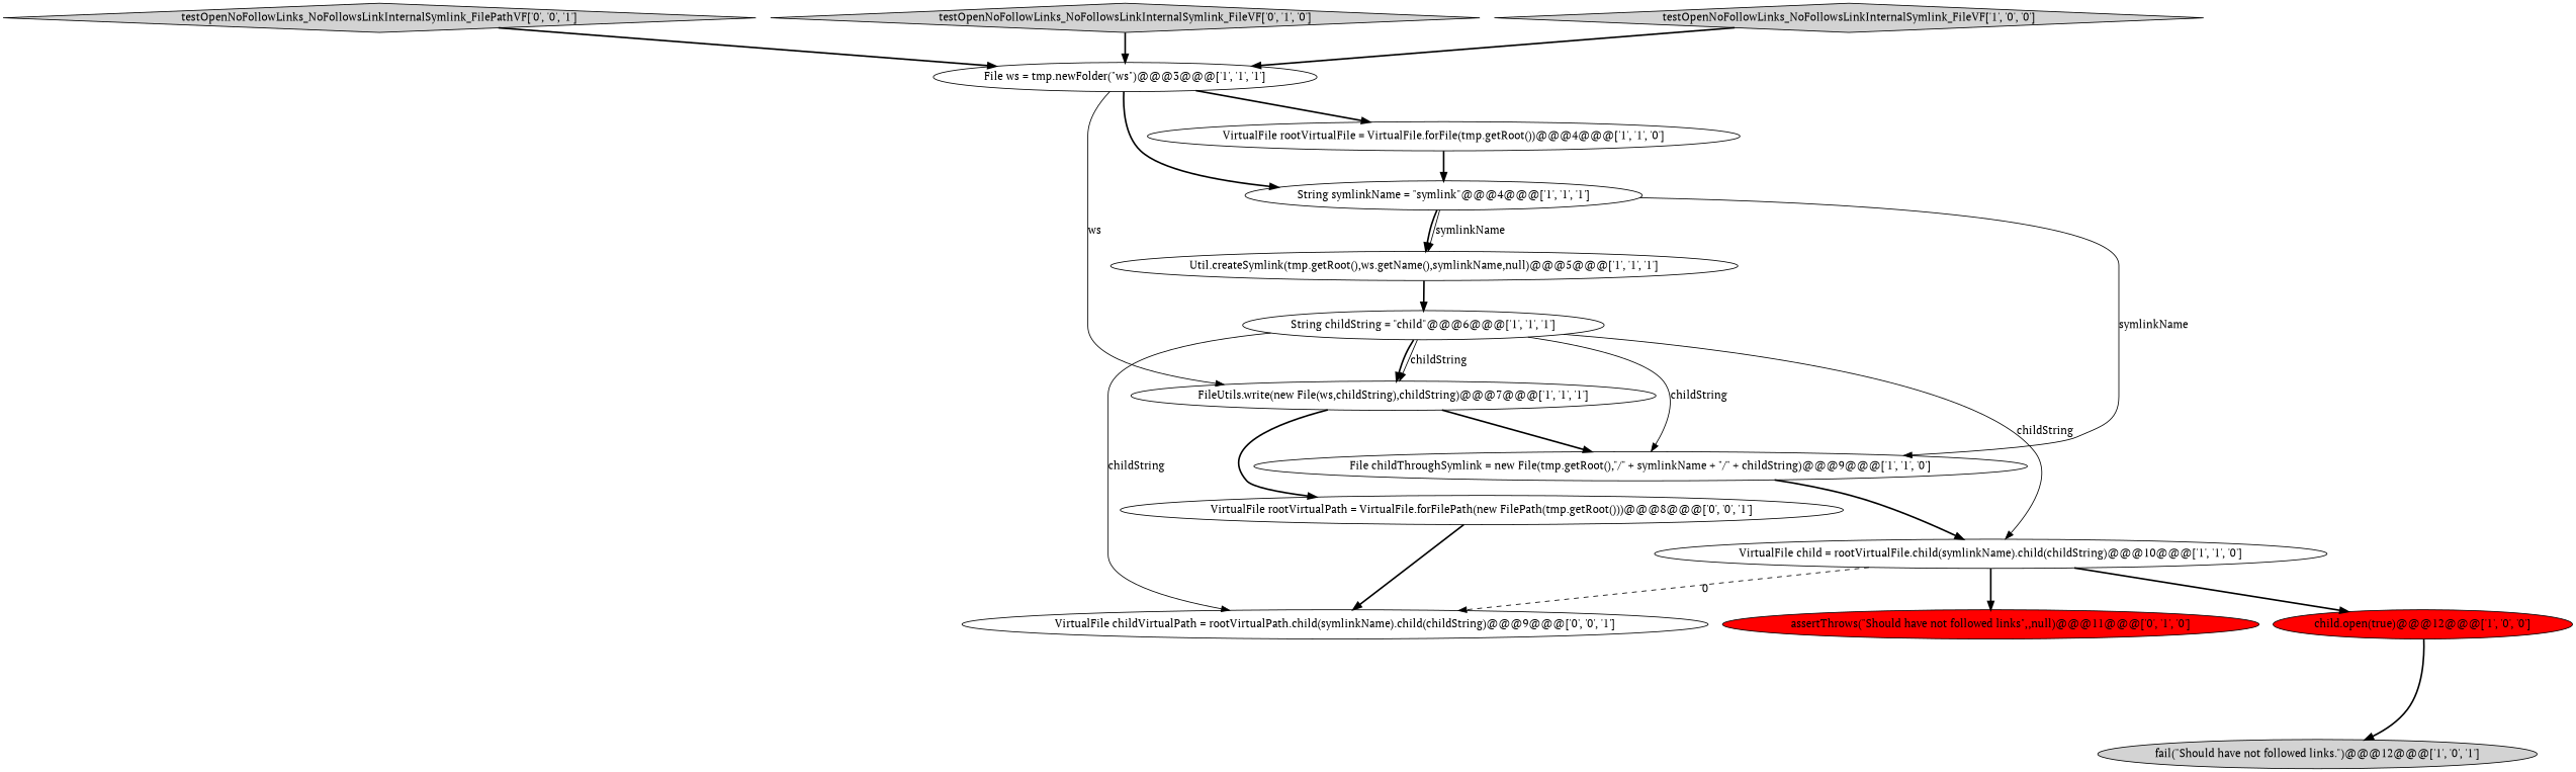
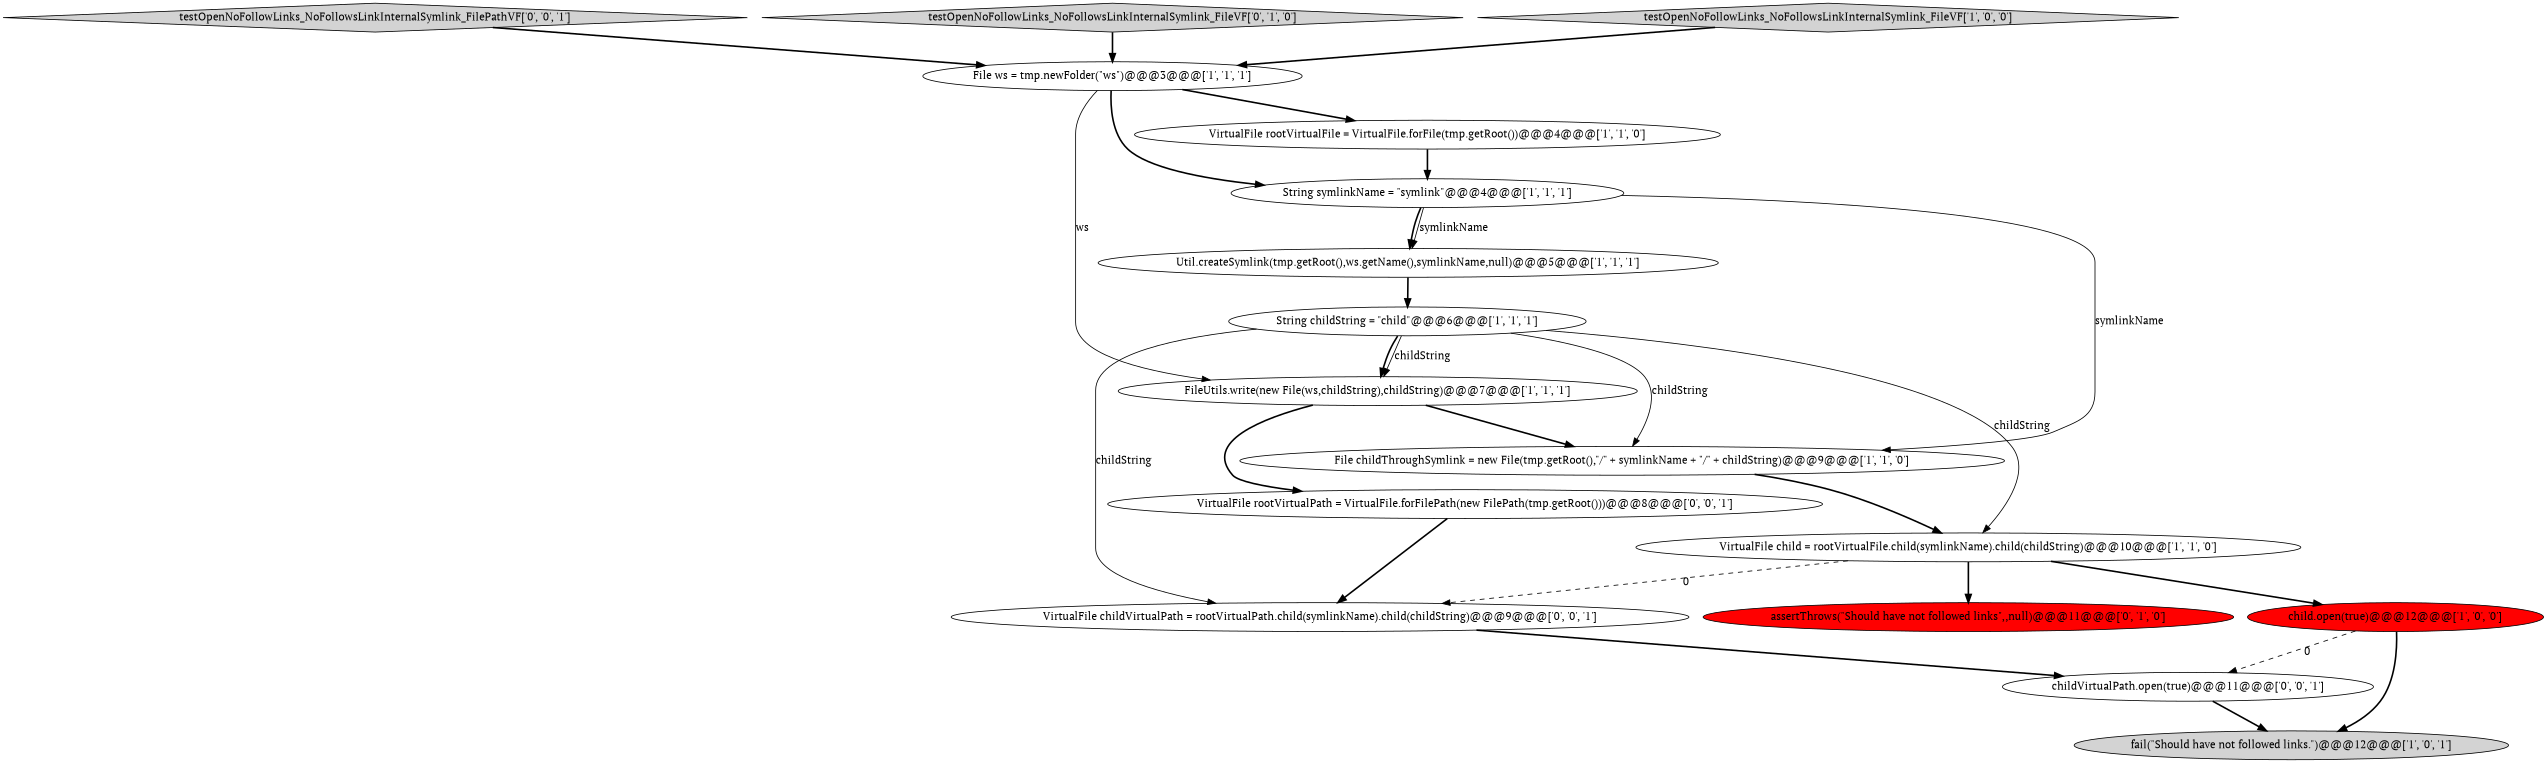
  digraph {
    fontname="PT Serif"
    node [fillcolor=white shape=ellipse style=filled fontname="PT Serif"]
    edge [style=bold fontname="PT Serif"]
    n1 [fillcolor=red label="child.open(true)@@@12@@@['1', '0', '0']"]
    n2 [fillcolor=lightgray label="fail(\"Should have not followed links.\")@@@12@@@['1', '0', '1']"]
+   n3 [label="childVirtualPath.open(true)@@@11@@@['0', '0', '1']"]
    n4 [fillcolor=red label="assertThrows(\"Should have not followed links\",,null)@@@11@@@['0', '1', '0']"]
    n5 [fillcolor=lightgray label="testOpenNoFollowLinks_NoFollowsLinkInternalSymlink_FilePathVF['0', '0', '1']" shape=diamond]
    n6 [label="File ws = tmp.newFolder(\"ws\")@@@3@@@['1', '1', '1']"]
    n7 [label="String symlinkName = \"symlink\"@@@4@@@['1', '1', '1']"]
    n8 [label="FileUtils.write(new File(ws,childString),childString)@@@7@@@['1', '1', '1']"]
    n9 [label="VirtualFile rootVirtualFile = VirtualFile.forFile(tmp.getRoot())@@@4@@@['1', '1', '0']"]
    n10 [label="VirtualFile rootVirtualPath = VirtualFile.forFilePath(new FilePath(tmp.getRoot()))@@@8@@@['0', '0', '1']"]
    n11 [label="VirtualFile childVirtualPath = rootVirtualPath.child(symlinkName).child(childString)@@@9@@@['0', '0', '1']"]
    n12 [label="Util.createSymlink(tmp.getRoot(),ws.getName(),symlinkName,null)@@@5@@@['1', '1', '1']"]
    n13 [label="File childThroughSymlink = new File(tmp.getRoot(),\"/\" + symlinkName + \"/\" + childString)@@@9@@@['1', '1', '0']"]
    n14 [label="String childString = \"child\"@@@6@@@['1', '1', '1']"]
    n15 [label="VirtualFile child = rootVirtualFile.child(symlinkName).child(childString)@@@10@@@['1', '1', '0']"]
    n16 [fillcolor=lightgray label="testOpenNoFollowLinks_NoFollowsLinkInternalSymlink_FileVF['0', '1', '0']" shape=diamond]
    n17 [fillcolor=lightgray label="testOpenNoFollowLinks_NoFollowsLinkInternalSymlink_FileVF['1', '0', '0']" shape=diamond]
    n1 -> n2
+   n1 -> n3 [label=0 style=dashed]
+   n3 -> n2
    n5 -> n6
    n6 -> n7
    n6 -> n8 [label=ws style=solid]
    n6 -> n9
    n7 -> n12
    n7 -> n12 [label=symlinkName style=solid]
    n7 -> n13 [label=symlinkName style=solid]
    n8 -> n10
    n8 -> n13
    n9 -> n7
    n10 -> n11
+   n11 -> n3
    n12 -> n14
    n13 -> n15
    n14 -> n8 [label=childString style=solid]
    n14 -> n8
    n14 -> n11 [label=childString style=solid]
    n14 -> n13 [label=childString style=solid]
    n14 -> n15 [label=childString style=solid]
    n15 -> n1
    n15 -> n4
    n15 -> n11 [label=0 style=dashed]
    n16 -> n6
    n17 -> n6
  }
